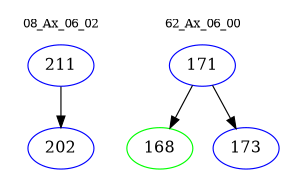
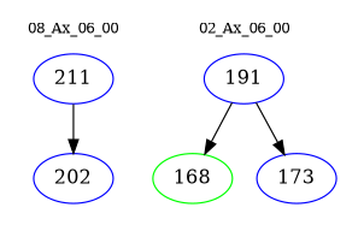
  digraph {
    node [color=blue]
    edge [color=black]
    n1 [label=211]
    n2 [label=202]
-   n3 [label=171]
+   n3 [label=191]
    n4 [color=green label=168]
    n5 [label=173]
    subgraph cluster_1 {
      color=white
      fontsize=10
-     label="08_Ax_06_02"
+     label="08_Ax_06_00"
      n1
      n2
    }
    subgraph cluster_2 {
      color=white
      fontsize=10
-     label="62_Ax_06_00"
+     label="02_Ax_06_00"
      n3
      n4
      n5
    }
    n1 -> n2
    n3 -> n4
    n3 -> n5
  }
